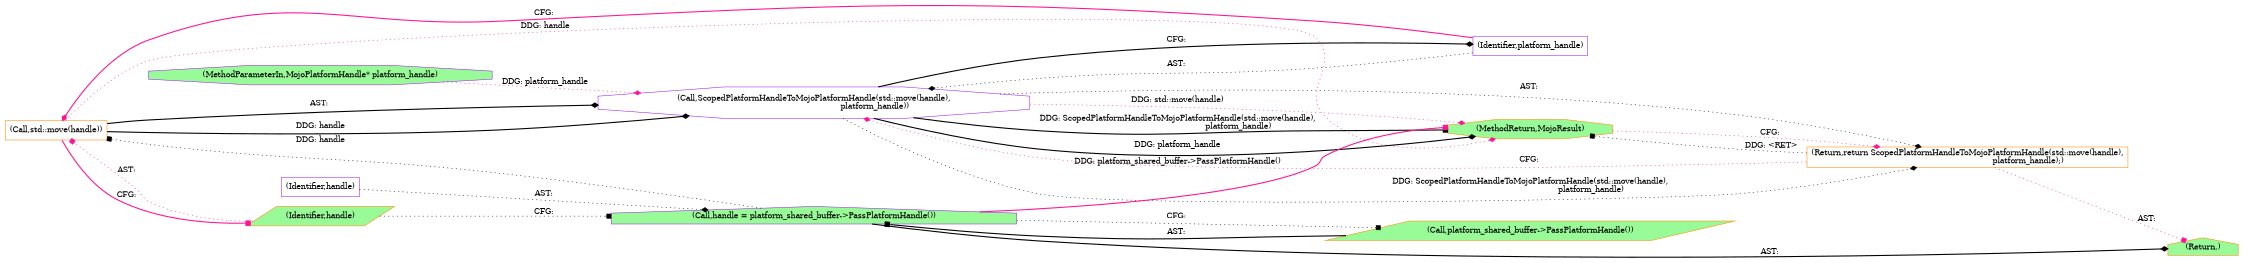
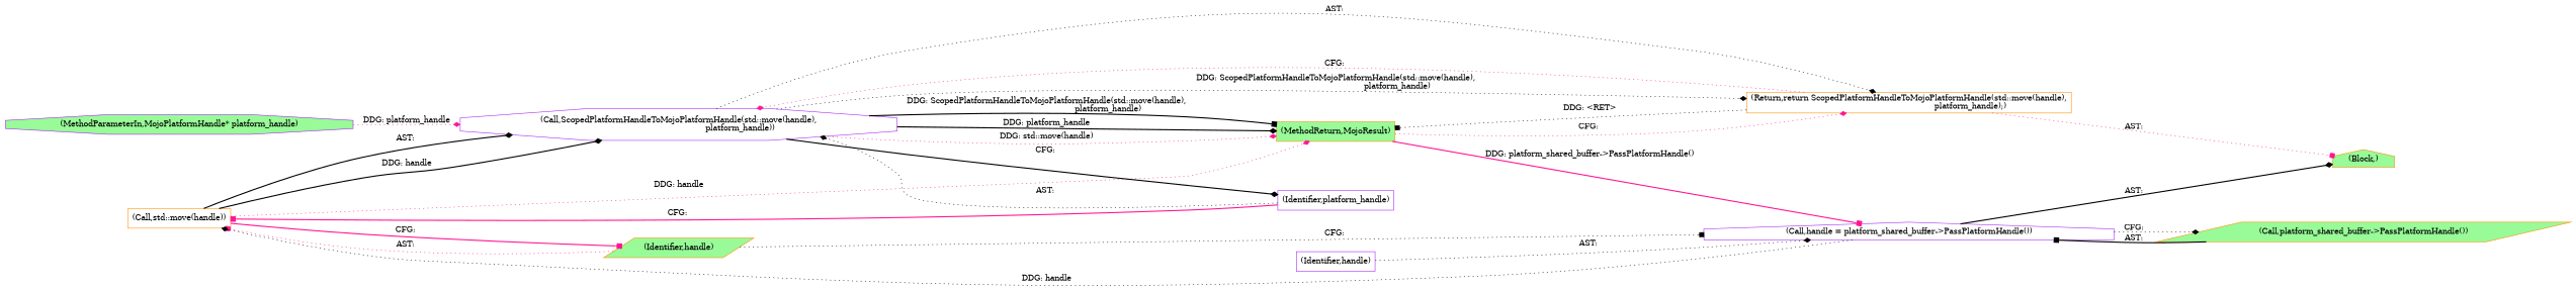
  digraph {
    rankdir=LR
    node [color=darkorange fillcolor=white shape=box style=filled]
    edge [arrowhead=diamond color=black style=dotted]
    n1 [label="(Call,std::move(handle))"]
    n2 [color=purple label="(Call,ScopedPlatformHandleToMojoPlatformHandle(std::move(handle),\n                                                  platform_handle))" shape=octagon]
    n3 [fillcolor=palegreen label="(Identifier,handle)" shape=parallelogram]
-   n4 [fillcolor=palegreen label="(MethodReturn,MojoResult)" shape=octagon]
+   n4 [fillcolor=palegreen label="(MethodReturn,MojoResult)"]
    n5 [label="(Return,return ScopedPlatformHandleToMojoPlatformHandle(std::move(handle),\n                                                  platform_handle);)"]
    n6 [color=purple label="(Identifier,platform_handle)"]
-   n7 [color=purple fillcolor=palegreen label="(Call,handle = platform_shared_buffer->PassPlatformHandle())" shape=house]
-   n8 [fillcolor=palegreen label="(Return,)" shape=house]
+   n7 [color=purple label="(Call,handle = platform_shared_buffer->PassPlatformHandle())" shape=house]
+   n8 [fillcolor=palegreen label="(Block,)" shape=house]
    n9 [fillcolor=palegreen label="(Call,platform_shared_buffer->PassPlatformHandle())" shape=parallelogram]
    n10 [color=purple fillcolor=palegreen label="(MethodParameterIn,MojoPlatformHandle* platform_handle)" shape=octagon]
    n11 [color=purple label="(Identifier,handle)"]
    n1 -> n2 [label="AST: " style=bold]
    n1 -> n2 [label="DDG: handle" style=bold]
    n1 -> n3 [arrowhead=box color=deeppink label="CFG: " style=bold]
    n1 -> n4 [color=deeppink label="DDG: handle"]
    n2 -> n4 [label="DDG: platform_handle" style=bold]
    n2 -> n4 [color=deeppink label="DDG: std::move(handle)"]
    n2 -> n4 [arrowhead=box label="DDG: ScopedPlatformHandleToMojoPlatformHandle(std::move(handle),\n                                                  platform_handle)" style=bold]
    n2 -> n5 [label="AST: "]
    n2 -> n5 [label="DDG: ScopedPlatformHandleToMojoPlatformHandle(std::move(handle),\n                                                  platform_handle)"]
    n2 -> n6 [label="CFG: " style=bold]
    n3 -> n1 [arrowhead=box color=deeppink label="AST: "]
    n3 -> n7 [arrowhead=box label="CFG: "]
    n4 -> n5 [color=deeppink label="CFG: "]
    n5 -> n2 [color=deeppink label="CFG: "]
    n5 -> n4 [arrowhead=box label="DDG: <RET>"]
    n5 -> n8 [arrowhead=box color=deeppink label="AST: "]
-   n6 -> n1 [color=deeppink label="CFG: " style=bold]
+   n6 -> n1 [arrowhead=box color=deeppink label="CFG: " style=bold]
    n6 -> n2 [label="AST: "]
-   n7 -> n1 [arrowhead=box label="DDG: handle"]
-   n7 -> n4 [arrowhead=box color=deeppink label="DDG: platform_shared_buffer->PassPlatformHandle()" style=bold]
+   n7 -> n1 [label="DDG: handle"]
+   n4 -> n7 [arrowhead=box color=deeppink label="DDG: platform_shared_buffer->PassPlatformHandle()" style=bold]
    n7 -> n8 [label="AST: " style=bold]
-   n7 -> n9 [arrowhead=box label="CFG: "]
+   n7 -> n9 [label="CFG: "]
    n9 -> n7 [arrowhead=box label="AST: " style=bold]
    n10 -> n2 [color=deeppink label="DDG: platform_handle"]
    n11 -> n7 [label="AST: "]
  }
